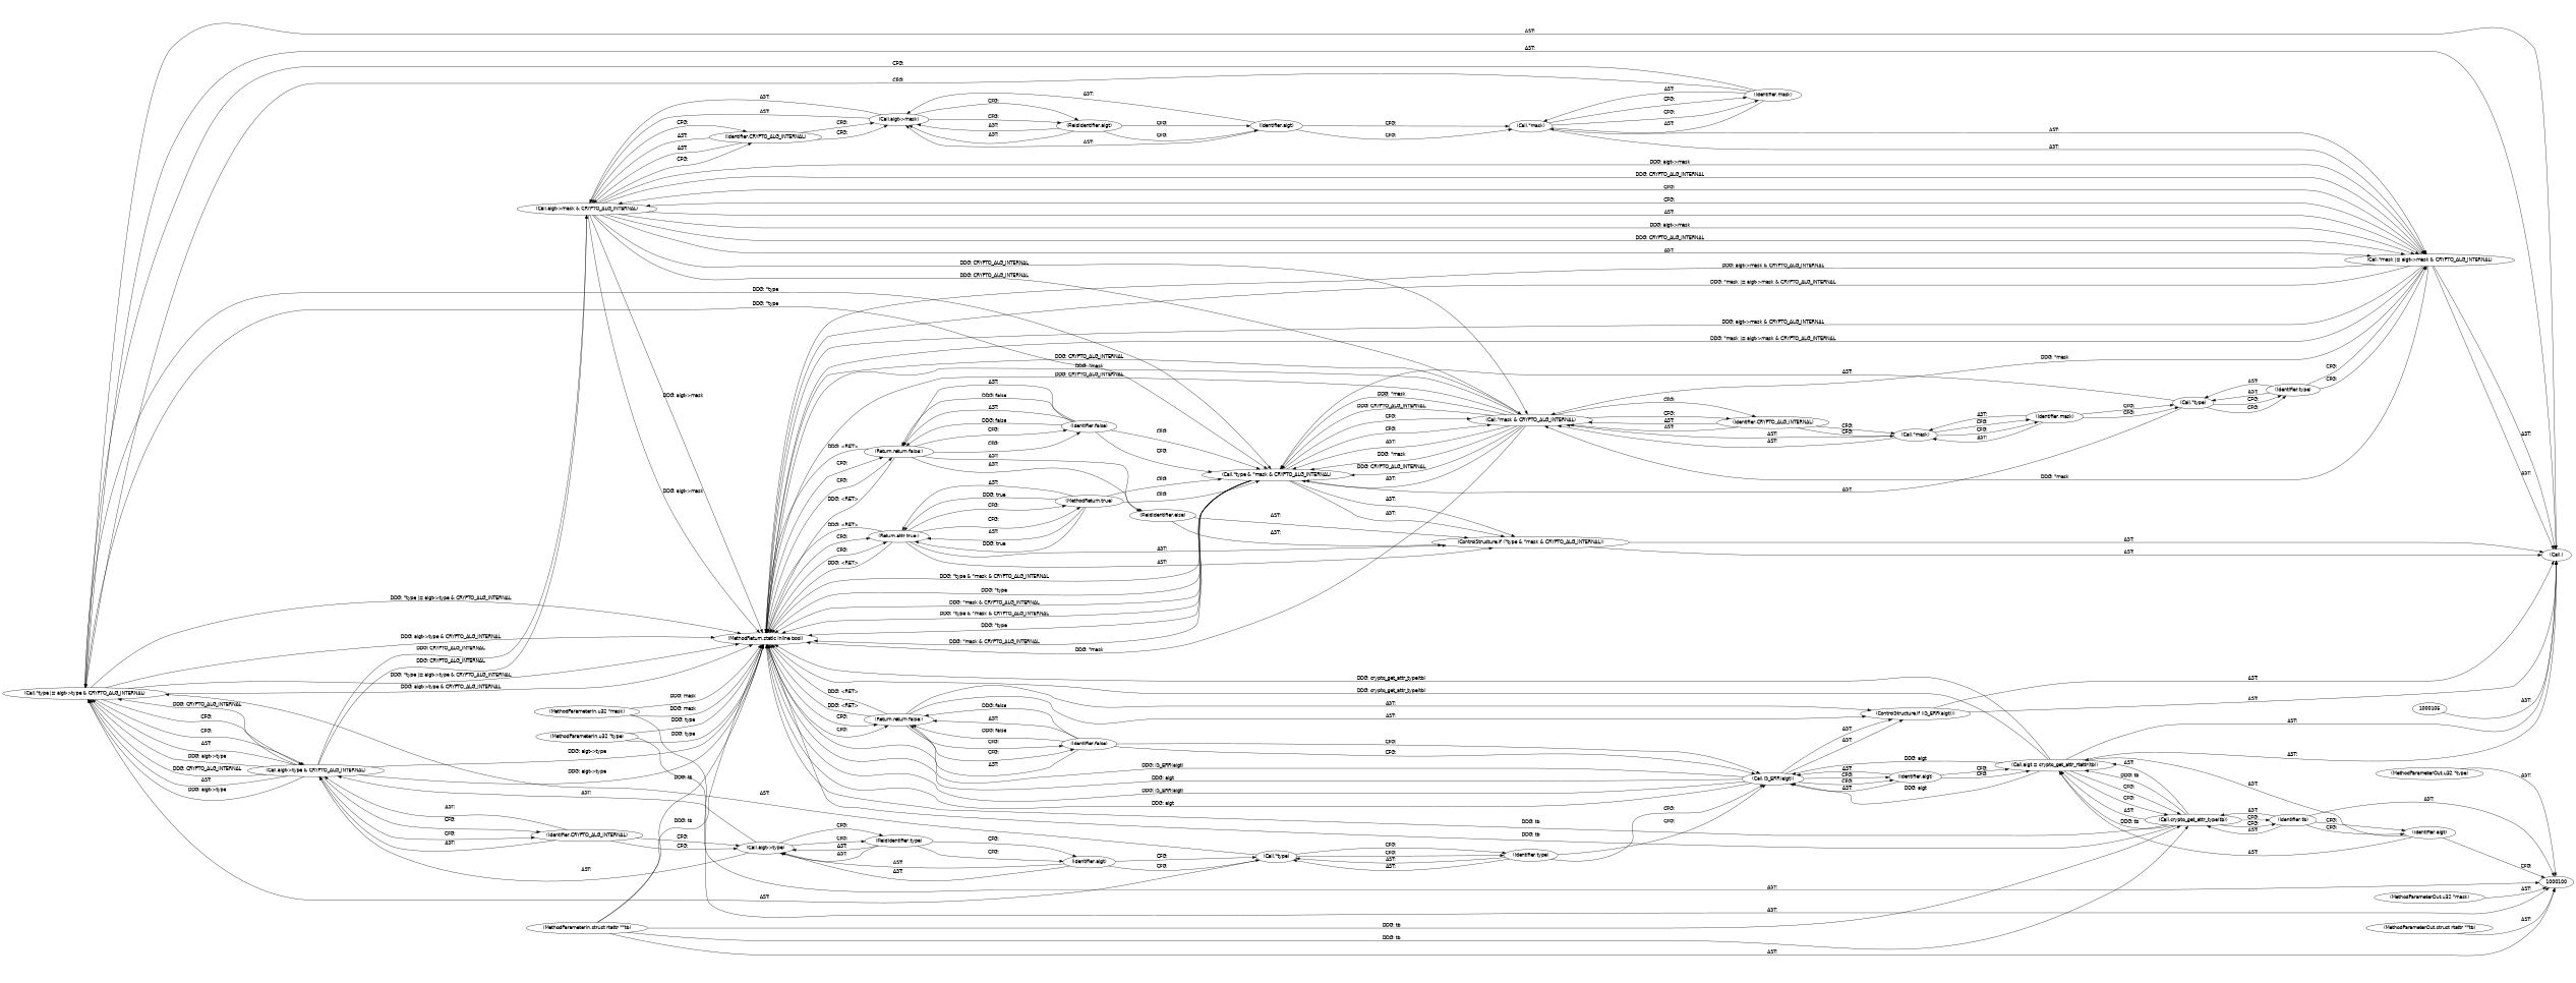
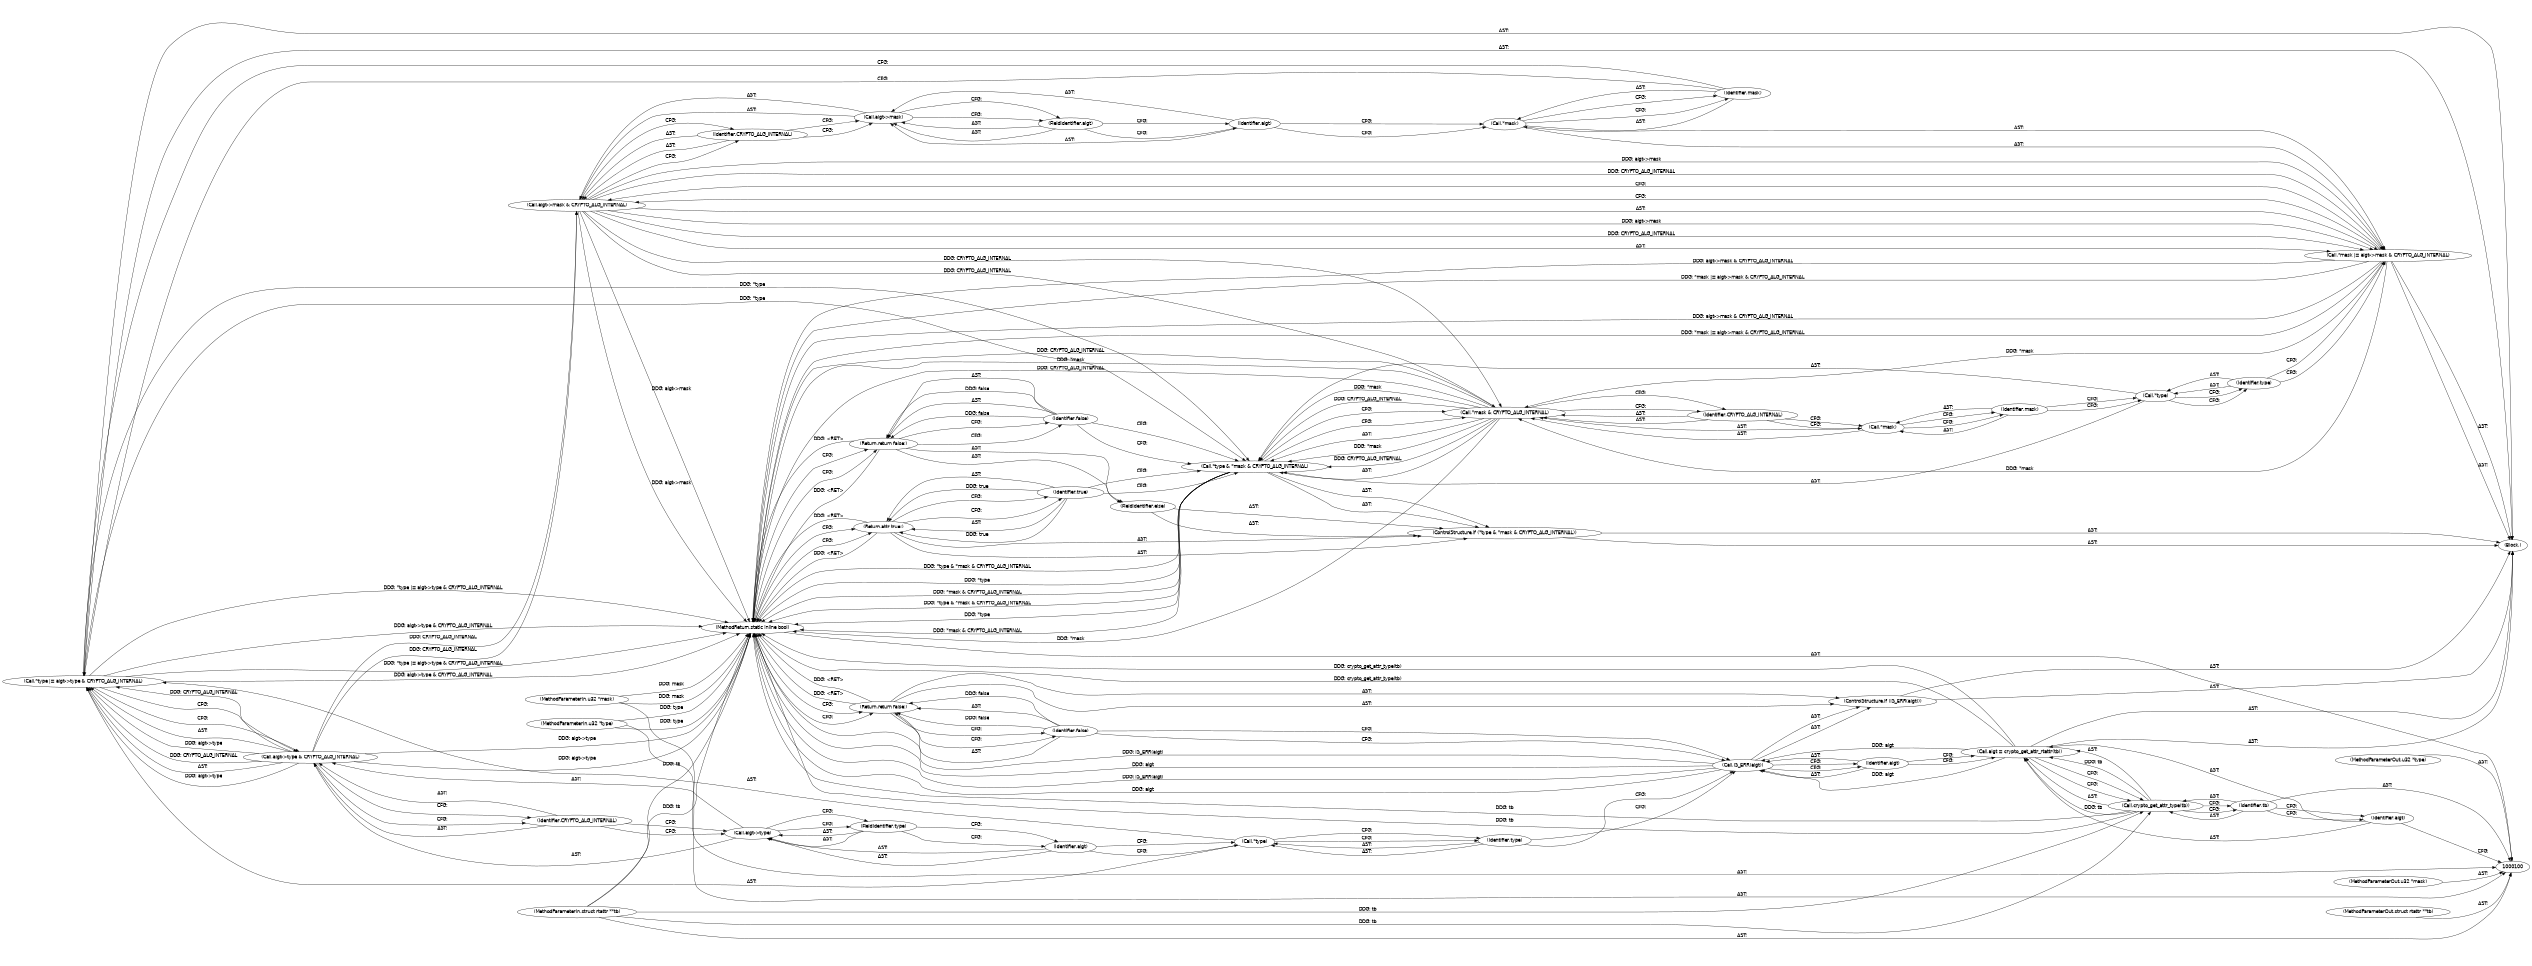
  digraph {
    fontname="DejaVu Sans"
    rankdir=LR
    node [fontname="DejaVu Sans"]
    edge [fontname="DejaVu Sans"]
    n1 [label="(Call,*type |= algt->type & CRYPTO_ALG_INTERNAL)"]
    n2 [label="(Call,algt->type & CRYPTO_ALG_INTERNAL)"]
    n3 [label="(Call,*type & *mask & CRYPTO_ALG_INTERNAL)"]
    n4 [label="(MethodReturn,static inline bool)"]
-   n5 [label="(Call,)"]
+   n5 [label="(Block,)"]
    n6 [label="(Identifier,CRYPTO_ALG_INTERNAL)"]
    n7 [label="(Call,algt->mask & CRYPTO_ALG_INTERNAL)"]
    n8 [label="(Call,*mask & CRYPTO_ALG_INTERNAL)"]
    n9 [label="(ControlStructure,if (*type & *mask & CRYPTO_ALG_INTERNAL))"]
    n10 [label="(Return,attr true;)"]
    n11 [label="(Return,return false;)"]
    n12 [label="(Return,return false;)"]
    1000100
    n14 [label="(Call,*type)"]
    n15 [label="(Identifier,type)"]
    n16 [label="(Call,IS_ERR(algt))"]
    n17 [label="(Call,algt->type)"]
    n18 [label="(Call,*mask |= algt->mask & CRYPTO_ALG_INTERNAL)"]
    n19 [label="(Identifier,CRYPTO_ALG_INTERNAL)"]
    n20 [label="(FieldIdentifier,type)"]
    n21 [label="(Identifier,algt)"]
    n22 [label="(Identifier,algt)"]
    n23 [label="(ControlStructure,if (IS_ERR(algt)))"]
    n24 [label="(Identifier,CRYPTO_ALG_INTERNAL)"]
    n25 [label="(Call,*mask)"]
    n26 [label="(Identifier,mask)"]
    n27 [label="(Call,algt->mask)"]
    n28 [label="(FieldIdentifier,algt)"]
    n29 [label="(Identifier,algt)"]
    n30 [label="(Call,*mask)"]
    n31 [label="(Identifier,mask)"]
    n32 [label="(Call,*type)"]
    n33 [label="(Identifier,type)"]
-   n34 [label="(MethodReturn,true)"]
+   n34 [label="(Identifier,true)"]
    n35 [label="(FieldIdentifier,else)"]
    n36 [label="(Identifier,false)"]
    n37 [label="(Identifier,false)"]
    n38 [label="(MethodParameterIn,struct rtattr **tb)"]
    n39 [label="(Call,crypto_get_attr_type(tb))"]
    n40 [label="(Call,algt = crypto_get_attr_rtattr(tb))"]
    n41 [label="(Identifier,tb)"]
    n42 [label="(MethodParameterOut,struct rtattr **tb)"]
    n43 [label="(MethodParameterIn,u32 *type)"]
    n44 [label="(MethodParameterOut,u32 *type)"]
    n45 [label="(MethodParameterIn,u32 *mask)"]
    n46 [label="(MethodParameterOut,u32 *mask)"]
    n47 [label="(Identifier,algt)"]
-   1000105
    n1 -> n2 [label="CFG: "]
    n1 -> n2 [label="CFG: "]
    n1 -> n3 [label="DDG: *type"]
    n1 -> n3 [label="DDG: *type"]
    n1 -> n4 [label="DDG: *type |= algt->type & CRYPTO_ALG_INTERNAL"]
    n1 -> n4 [label="DDG: algt->type & CRYPTO_ALG_INTERNAL"]
    n1 -> n4 [label="DDG: *type |= algt->type & CRYPTO_ALG_INTERNAL"]
    n1 -> n4 [label="DDG: algt->type & CRYPTO_ALG_INTERNAL"]
    n1 -> n5 [label="AST: "]
    n1 -> n5 [label="AST: "]
    n2 -> n1 [label="AST: "]
    n2 -> n1 [label="DDG: algt->type"]
    n2 -> n1 [label="DDG: CRYPTO_ALG_INTERNAL"]
    n2 -> n1 [label="AST: "]
    n2 -> n1 [label="DDG: algt->type"]
    n2 -> n1 [label="DDG: CRYPTO_ALG_INTERNAL"]
    n2 -> n4 [label="DDG: algt->type"]
    n2 -> n4 [label="DDG: algt->type"]
    n2 -> n6 [label="CFG: "]
    n2 -> n6 [label="CFG: "]
    n2 -> n7 [label="DDG: CRYPTO_ALG_INTERNAL"]
    n2 -> n7 [label="DDG: CRYPTO_ALG_INTERNAL"]
    n3 -> n4 [label="DDG: *type & *mask & CRYPTO_ALG_INTERNAL"]
    n3 -> n4 [label="DDG: *type"]
    n3 -> n4 [label="DDG: *mask & CRYPTO_ALG_INTERNAL"]
    n3 -> n4 [label="DDG: *type & *mask & CRYPTO_ALG_INTERNAL"]
    n3 -> n4 [label="DDG: *type"]
    n3 -> n4 [label="DDG: *mask & CRYPTO_ALG_INTERNAL"]
    n3 -> n8 [label="CFG: "]
    n3 -> n8 [label="CFG: "]
    n3 -> n9 [label="AST: "]
    n3 -> n9 [label="AST: "]
    n4 -> n10 [label="CFG: "]
    n4 -> n10 [label="CFG: "]
    n4 -> n11 [label="CFG: "]
    n4 -> n11 [label="CFG: "]
    n4 -> n12 [label="CFG: "]
    n4 -> n12 [label="CFG: "]
+   n4 -> 1000100 [label="AST: "]
    n6 -> n2 [label="AST: "]
    n6 -> n2 [label="AST: "]
    n6 -> n17 [label="CFG: "]
    n6 -> n17 [label="CFG: "]
    n7 -> n4 [label="DDG: algt->mask"]
    n7 -> n4 [label="DDG: algt->mask"]
    n7 -> n8 [label="DDG: CRYPTO_ALG_INTERNAL"]
    n7 -> n8 [label="DDG: CRYPTO_ALG_INTERNAL"]
    n7 -> n18 [label="AST: "]
    n7 -> n18 [label="DDG: algt->mask"]
    n7 -> n18 [label="DDG: CRYPTO_ALG_INTERNAL"]
    n7 -> n18 [label="AST: "]
    n7 -> n18 [label="DDG: algt->mask"]
    n7 -> n18 [label="DDG: CRYPTO_ALG_INTERNAL"]
    n7 -> n19 [label="CFG: "]
    n7 -> n19 [label="CFG: "]
    n8 -> n3 [label="AST: "]
    n8 -> n3 [label="DDG: *mask"]
    n8 -> n3 [label="DDG: CRYPTO_ALG_INTERNAL"]
    n8 -> n3 [label="AST: "]
    n8 -> n3 [label="DDG: *mask"]
    n8 -> n3 [label="DDG: CRYPTO_ALG_INTERNAL"]
    n8 -> n4 [label="DDG: *mask"]
    n8 -> n4 [label="DDG: CRYPTO_ALG_INTERNAL"]
    n8 -> n4 [label="DDG: *mask"]
    n8 -> n4 [label="DDG: CRYPTO_ALG_INTERNAL"]
    n8 -> n24 [label="CFG: "]
    n8 -> n24 [label="CFG: "]
    n9 -> n5 [label="AST: "]
    n9 -> n5 [label="AST: "]
    n10 -> n4 [label="DDG: <RET>"]
    n10 -> n4 [label="DDG: <RET>"]
    n10 -> n9 [label="AST: "]
    n10 -> n9 [label="AST: "]
    n10 -> n34 [label="CFG: "]
    n10 -> n34 [label="CFG: "]
    n11 -> n4 [label="DDG: <RET>"]
    n11 -> n4 [label="DDG: <RET>"]
    n11 -> n35 [label="AST: "]
    n11 -> n35 [label="AST: "]
    n11 -> n36 [label="CFG: "]
    n11 -> n36 [label="CFG: "]
    n12 -> n4 [label="DDG: <RET>"]
    n12 -> n4 [label="DDG: <RET>"]
    n12 -> n23 [label="AST: "]
    n12 -> n23 [label="AST: "]
    n12 -> n37 [label="CFG: "]
    n12 -> n37 [label="CFG: "]
    n14 -> n1 [label="AST: "]
    n14 -> n1 [label="AST: "]
    n14 -> n15 [label="CFG: "]
    n14 -> n15 [label="CFG: "]
    n15 -> n14 [label="AST: "]
    n15 -> n14 [label="AST: "]
    n15 -> n16 [label="CFG: "]
    n15 -> n16 [label="CFG: "]
    n16 -> n4 [label="DDG: IS_ERR(algt)"]
    n16 -> n4 [label="DDG: algt"]
    n16 -> n4 [label="DDG: IS_ERR(algt)"]
    n16 -> n4 [label="DDG: algt"]
    n16 -> n22 [label="CFG: "]
    n16 -> n22 [label="CFG: "]
    n16 -> n23 [label="AST: "]
    n16 -> n23 [label="AST: "]
    n17 -> n2 [label="AST: "]
    n17 -> n2 [label="AST: "]
    n17 -> n20 [label="CFG: "]
    n17 -> n20 [label="CFG: "]
    n18 -> n4 [label="DDG: algt->mask & CRYPTO_ALG_INTERNAL"]
    n18 -> n4 [label="DDG: *mask |= algt->mask & CRYPTO_ALG_INTERNAL"]
    n18 -> n4 [label="DDG: algt->mask & CRYPTO_ALG_INTERNAL"]
    n18 -> n4 [label="DDG: *mask |= algt->mask & CRYPTO_ALG_INTERNAL"]
    n18 -> n5 [label="AST: "]
    n18 -> n5 [label="AST: "]
    n18 -> n7 [label="CFG: "]
    n18 -> n7 [label="CFG: "]
    n18 -> n8 [label="DDG: *mask"]
    n18 -> n8 [label="DDG: *mask"]
    n19 -> n7 [label="AST: "]
    n19 -> n7 [label="AST: "]
    n19 -> n27 [label="CFG: "]
    n19 -> n27 [label="CFG: "]
    n20 -> n17 [label="AST: "]
    n20 -> n17 [label="AST: "]
    n20 -> n21 [label="CFG: "]
    n20 -> n21 [label="CFG: "]
    n21 -> n14 [label="CFG: "]
    n21 -> n14 [label="CFG: "]
    n21 -> n17 [label="AST: "]
    n21 -> n17 [label="AST: "]
    n22 -> n16 [label="AST: "]
    n22 -> n16 [label="AST: "]
    n22 -> n40 [label="CFG: "]
    n22 -> n40 [label="CFG: "]
    n23 -> n5 [label="AST: "]
    n23 -> n5 [label="AST: "]
    n24 -> n8 [label="AST: "]
    n24 -> n8 [label="AST: "]
    n24 -> n30 [label="CFG: "]
    n24 -> n30 [label="CFG: "]
    n25 -> n18 [label="AST: "]
    n25 -> n18 [label="AST: "]
    n25 -> n26 [label="CFG: "]
    n25 -> n26 [label="CFG: "]
    n26 -> n1 [label="CFG: "]
    n26 -> n1 [label="CFG: "]
    n26 -> n25 [label="AST: "]
    n26 -> n25 [label="AST: "]
    n27 -> n7 [label="AST: "]
    n27 -> n7 [label="AST: "]
    n27 -> n28 [label="CFG: "]
    n27 -> n28 [label="CFG: "]
    n28 -> n27 [label="AST: "]
    n28 -> n27 [label="AST: "]
    n28 -> n29 [label="CFG: "]
    n28 -> n29 [label="CFG: "]
    n29 -> n25 [label="CFG: "]
    n29 -> n25 [label="CFG: "]
    n29 -> n27 [label="AST: "]
    n29 -> n27 [label="AST: "]
    n30 -> n8 [label="AST: "]
    n30 -> n8 [label="AST: "]
    n30 -> n31 [label="CFG: "]
    n30 -> n31 [label="CFG: "]
    n31 -> n30 [label="AST: "]
    n31 -> n30 [label="AST: "]
    n31 -> n32 [label="CFG: "]
    n31 -> n32 [label="CFG: "]
    n32 -> n3 [label="AST: "]
    n32 -> n3 [label="AST: "]
    n32 -> n33 [label="CFG: "]
    n32 -> n33 [label="CFG: "]
    n33 -> n18 [label="CFG: "]
    n33 -> n18 [label="CFG: "]
    n33 -> n32 [label="AST: "]
    n33 -> n32 [label="AST: "]
    n34 -> n3 [label="CFG: "]
    n34 -> n3 [label="CFG: "]
    n34 -> n10 [label="AST: "]
    n34 -> n10 [label="DDG: true"]
    n34 -> n10 [label="AST: "]
    n34 -> n10 [label="DDG: true"]
    n35 -> n9 [label="AST: "]
    n35 -> n9 [label="AST: "]
    n36 -> n3 [label="CFG: "]
    n36 -> n3 [label="CFG: "]
    n36 -> n11 [label="AST: "]
    n36 -> n11 [label="DDG: false"]
    n36 -> n11 [label="AST: "]
    n36 -> n11 [label="DDG: false"]
    n37 -> n12 [label="AST: "]
    n37 -> n12 [label="DDG: false"]
    n37 -> n12 [label="AST: "]
    n37 -> n12 [label="DDG: false"]
    n37 -> n16 [label="CFG: "]
    n37 -> n16 [label="CFG: "]
    n38 -> n4 [label="DDG: tb"]
    n38 -> n4 [label="DDG: tb"]
    n38 -> 1000100 [label="AST: "]
    n38 -> n39 [label="DDG: tb"]
    n38 -> n39 [label="DDG: tb"]
    n39 -> n4 [label="DDG: tb"]
    n39 -> n4 [label="DDG: tb"]
    n39 -> n40 [label="AST: "]
    n39 -> n40 [label="DDG: tb"]
    n39 -> n40 [label="AST: "]
    n39 -> n40 [label="DDG: tb"]
    n39 -> n41 [label="CFG: "]
    n39 -> n41 [label="CFG: "]
    n40 -> n4 [label="DDG: crypto_get_attr_type(tb)"]
    n40 -> n4 [label="DDG: crypto_get_attr_type(tb)"]
    n40 -> n5 [label="AST: "]
    n40 -> n5 [label="AST: "]
    n40 -> n16 [label="DDG: algt"]
    n40 -> n16 [label="DDG: algt"]
    n40 -> n39 [label="CFG: "]
    n40 -> n39 [label="CFG: "]
    n41 -> 1000100 [label="AST: "]
    n41 -> n39 [label="AST: "]
    n41 -> n39 [label="AST: "]
    n41 -> n47 [label="CFG: "]
    n41 -> n47 [label="CFG: "]
    n42 -> 1000100 [label="AST: "]
    n43 -> n4 [label="DDG: type"]
    n43 -> n4 [label="DDG: type"]
    n43 -> 1000100 [label="AST: "]
    n44 -> 1000100 [label="AST: "]
    n45 -> n4 [label="DDG: mask"]
    n45 -> n4 [label="DDG: mask"]
    n45 -> 1000100 [label="AST: "]
    n46 -> 1000100 [label="AST: "]
    n47 -> 1000100 [label="CFG: "]
    n47 -> n40 [label="AST: "]
    n47 -> n40 [label="AST: "]
-   1000105 -> n5 [label="AST: "]
  }
